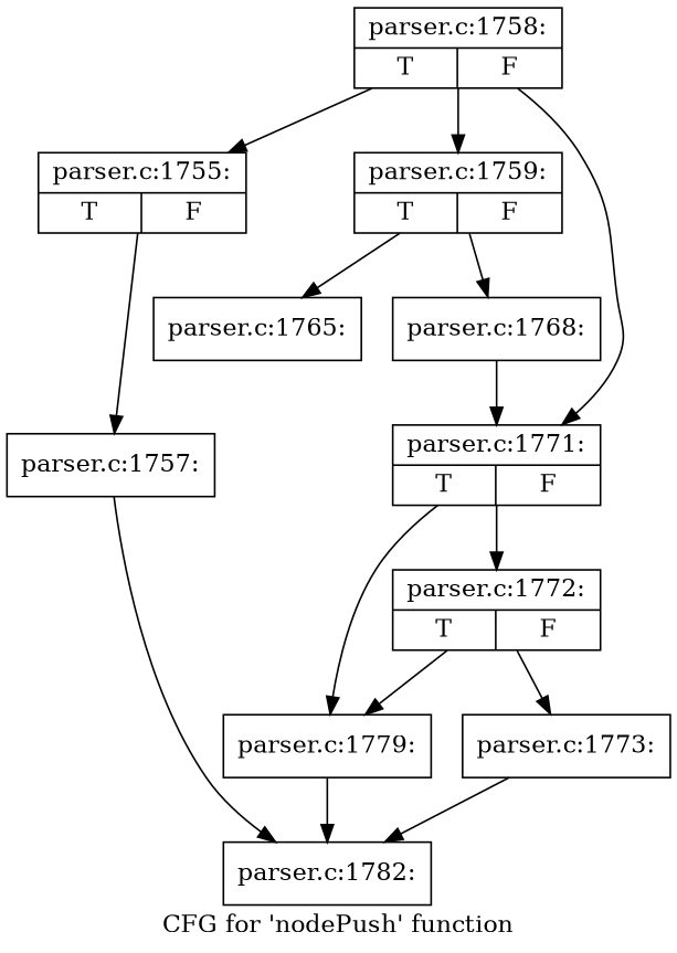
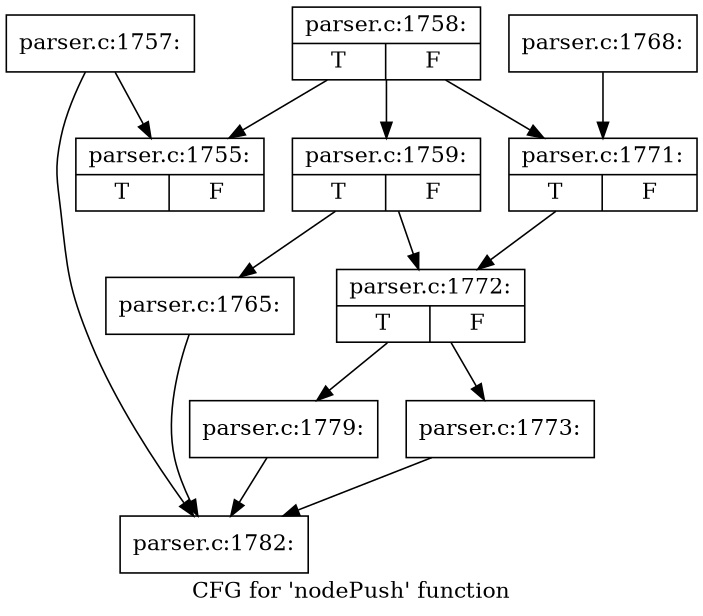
  digraph {
    label="CFG for 'nodePush' function"
    node [shape=record]
    n1 [label="{parser.c:1755:|{<s0>T|<s1>F}}"]
    n2 [label="{parser.c:1757:}"]
    n3 [label="{parser.c:1782:}"]
    n4 [label="{parser.c:1758:|{<s0>T|<s1>F}}"]
    n5 [label="{parser.c:1759:|{<s0>T|<s1>F}}"]
    n6 [label="{parser.c:1771:|{<s0>T|<s1>F}}"]
    n7 [label="{parser.c:1765:}"]
    n8 [label="{parser.c:1768:}"]
    n9 [label="{parser.c:1772:|{<s0>T|<s1>F}}"]
    n10 [label="{parser.c:1779:}"]
    n11 [label="{parser.c:1773:}"]
-   n1 -> n2
+   n2 -> n1
    n2 -> n3
    n4 -> n1
    n4 -> n5
    n4 -> n6
    n5 -> n7
-   n5 -> n8
+   n5 -> n9
    n6 -> n9
-   n6 -> n10
+   n7 -> n3
    n8 -> n6
    n9 -> n10
    n9 -> n11
    n10 -> n3
    n11 -> n3
  }
